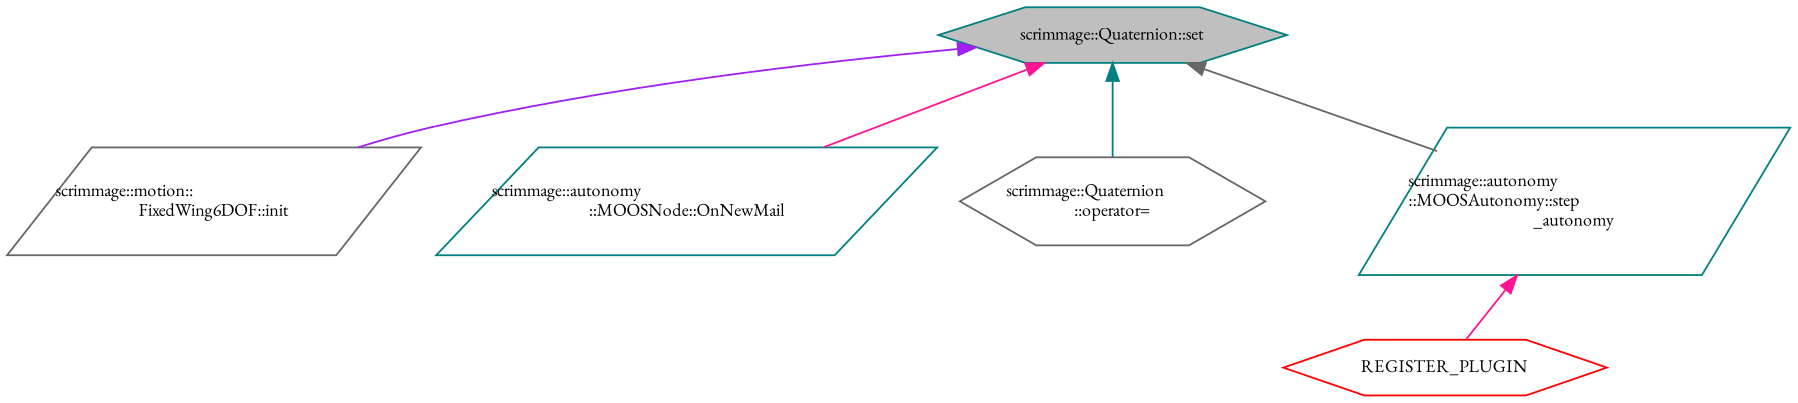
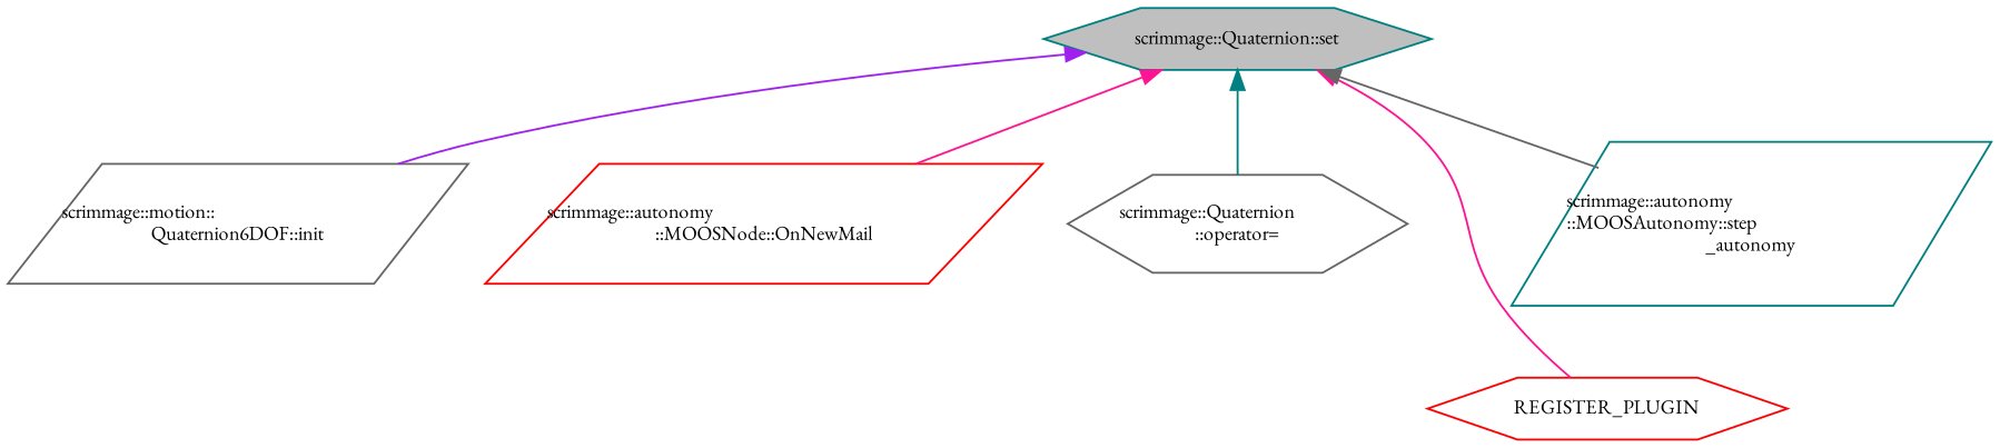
  digraph {
    fontname="EB Garamond"
    rankdir=TB
    node [color=teal fillcolor=white fontname="EB Garamond" fontsize=10 shape=hexagon style=filled]
    edge [color=deeppink dir=back fontname="EB Garamond" fontsize=10 labelfontname=Helvetica labelfontsize=10 style=solid]
    n1 [fillcolor=grey75 fontcolor=black height=0.2 label="scrimmage::Quaternion::set" width=0.4]
-   n2 [color=gray40 height=0.2 label="scrimmage::motion::\lFixedWing6DOF::init" shape=parallelogram width=0.4]
-   n3 [height=0.2 label="scrimmage::autonomy\l::MOOSNode::OnNewMail" shape=parallelogram width=0.4]
+   n2 [color=gray40 height=0.2 label="scrimmage::motion::\lQuaternion6DOF::init" shape=parallelogram width=0.4]
+   n3 [color=red height=0.2 label="scrimmage::autonomy\l::MOOSNode::OnNewMail" shape=parallelogram width=0.4]
    n4 [color=gray40 height=0.2 label="scrimmage::Quaternion\l::operator=" width=0.4]
    n5 [color=red height=0.2 label=REGISTER_PLUGIN width=0.4]
    n6 [height=0.2 label="scrimmage::autonomy\l::MOOSAutonomy::step\l_autonomy" shape=parallelogram width=0.4]
    n1 -> n2 [color=purple]
    n1 -> n3
    n1 -> n4 [color=teal]
-   n6 -> n5
+   n1 -> n5
    n1 -> n6 [color=gray40]
  }
